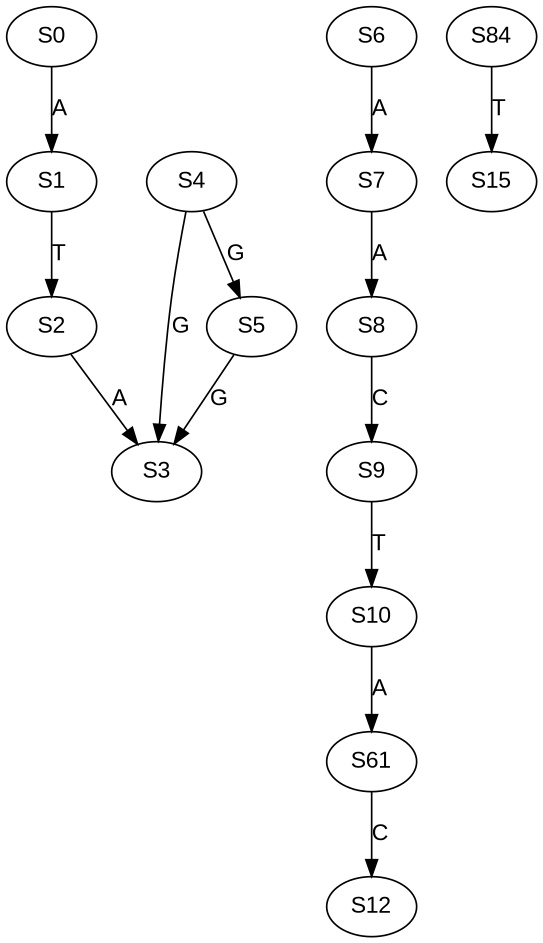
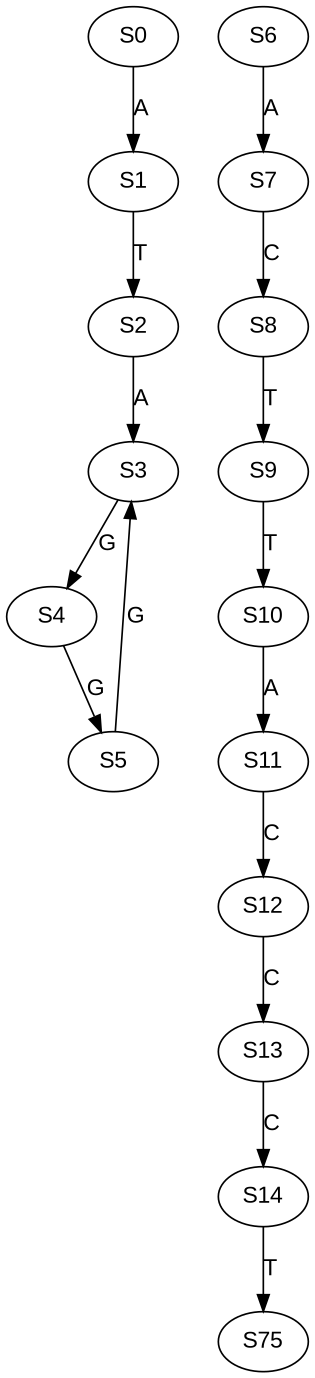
  strict digraph {
    fontname="Liberation Sans"
    node [fontname="Liberation Sans"]
    edge [fontname="Liberation Sans"]
    S0
    S1
    S2
    S3
    S4
    S5
    S6
    S7
    S8
    S9
    S10
-   S11 [label=S61]
+   S11
    S12
-   S14 [label=S84]
-   S15
+   S13
+   S14
+   S15 [label=S75]
    S0 -> S1 [label=A]
    S1 -> S2 [label=T]
    S2 -> S3 [label=A]
-   S4 -> S3 [label=G]
+   S3 -> S4 [label=G]
    S4 -> S5 [label=G]
    S5 -> S3 [label=G]
    S6 -> S7 [label=A]
-   S7 -> S8 [label=A]
-   S8 -> S9 [label=C]
+   S7 -> S8 [label=C]
+   S8 -> S9 [label=T]
    S9 -> S10 [label=T]
    S10 -> S11 [label=A]
    S11 -> S12 [label=C]
+   S12 -> S13 [label=C]
+   S13 -> S14 [label=C]
    S14 -> S15 [label=T]
  }
